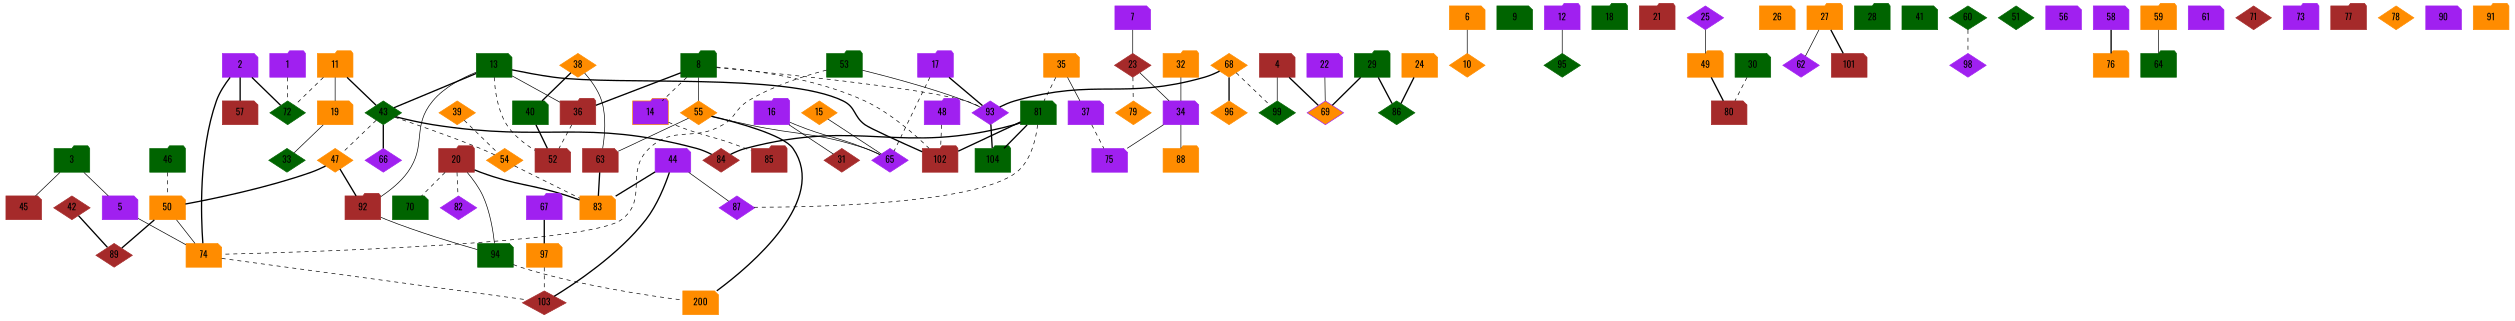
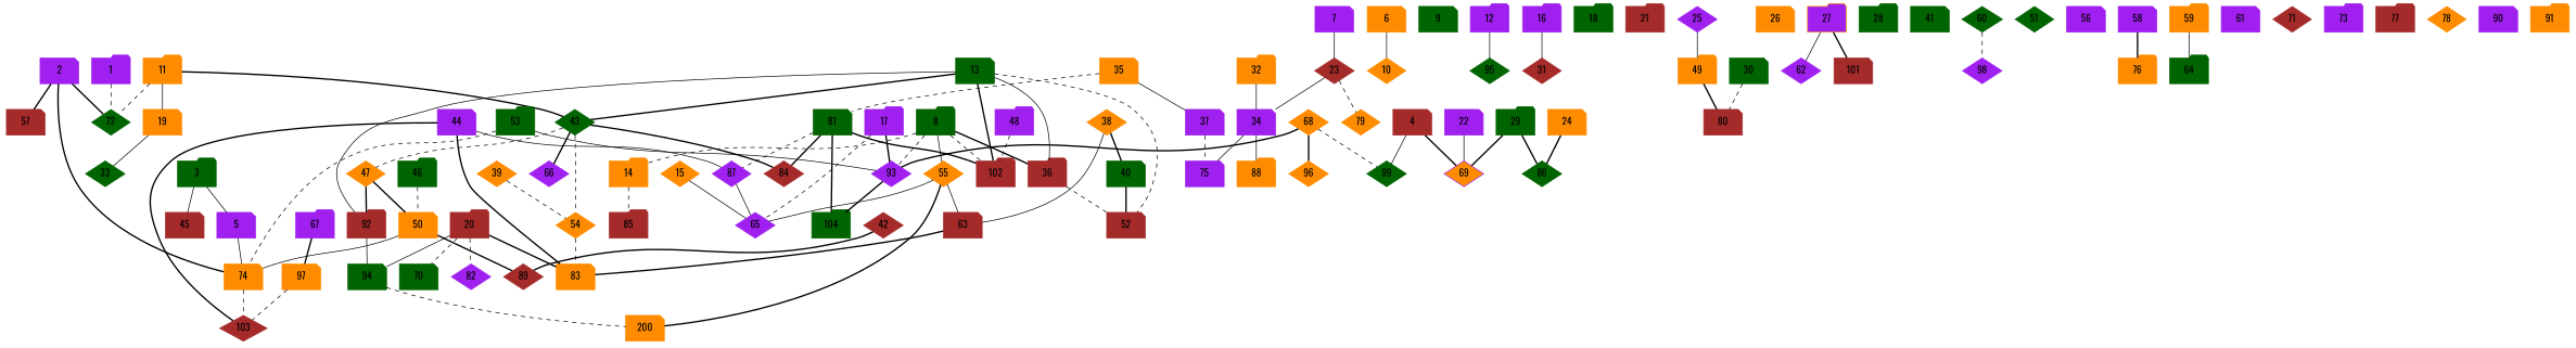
  graph {
    fontname=Oswald
    node [color=darkorange fontname=Oswald shape=note style=filled]
    edge [fontname=Oswald style=bold]
    1 [color=purple shape=folder]
    72 [color=darkgreen shape=diamond]
    2 [color=purple]
    57 [color=brown]
    74
    103 [color=brown shape=diamond]
    3 [color=darkgreen shape=folder]
    5 [color=purple]
    45 [color=brown]
    4 [color=brown]
    69 [color=purple fillcolor=darkorange shape=diamond]
    99 [color=darkgreen shape=diamond]
    10 [shape=diamond]
    6
    7 [color=purple]
    23 [color=brown shape=diamond]
    34 [color=purple]
    79 [shape=diamond]
    8 [color=darkgreen shape=folder]
-   14 [shape=folder fillcolor=purple]
+   14 [shape=folder]
    36 [color=brown shape=folder]
    55 [shape=diamond]
    93 [color=purple shape=diamond]
    102 [color=brown shape=folder]
    85 [color=brown shape=folder]
    52 [color=brown]
    65 [color=purple shape=diamond]
    63 [color=brown]
    n29 [label=200]
    104 [color=darkgreen shape=folder]
    9 [color=darkgreen]
    11 [shape=folder]
    19
    43 [color=darkgreen shape=diamond]
    33 [color=darkgreen shape=diamond]
    54 [shape=diamond]
    47 [shape=diamond]
    66 [color=purple shape=diamond]
    84 [color=brown shape=diamond]
    12 [color=purple shape=folder]
    95 [color=darkgreen shape=diamond]
    13 [color=darkgreen]
    92 [color=brown shape=folder]
    94 [color=darkgreen]
    15 [shape=diamond]
    16 [color=purple shape=folder]
    31 [color=brown shape=diamond]
    17 [color=purple shape=folder]
    18 [color=darkgreen shape=folder]
    20 [color=brown shape=folder]
    70 [color=darkgreen]
    82 [color=purple shape=diamond]
    83
    21 [color=brown shape=folder]
    22 [color=purple]
    75 [color=purple]
    88 [shape=folder]
    86 [color=darkgreen shape=diamond]
    24
    25 [color=purple shape=diamond]
    49 [shape=folder]
    80 [color=brown]
    26
-   27 [shape=folder]
+   27 [shape=folder fillcolor=purple]
    62 [color=purple shape=diamond]
    101 [color=brown]
    28 [color=darkgreen shape=folder]
    29 [color=darkgreen shape=folder]
    30 [color=darkgreen]
    32 [shape=folder]
    37 [color=purple]
    35
    81 [color=darkgreen]
    87 [color=purple shape=diamond]
    38 [shape=diamond]
    40 [color=darkgreen]
    39 [shape=diamond]
    41 [color=darkgreen]
    42 [color=brown shape=diamond]
    89 [color=brown shape=diamond]
    50
    44 [color=purple]
    98 [color=purple shape=diamond]
    46 [color=darkgreen shape=folder]
    48 [color=purple shape=folder]
    51 [color=darkgreen shape=diamond]
    53 [color=darkgreen shape=folder]
    56 [color=purple]
    58 [color=purple]
    76 [shape=folder]
    59 [shape=folder]
    64 [color=darkgreen shape=folder]
    60 [color=darkgreen shape=diamond]
    61 [color=purple]
    67 [color=purple shape=folder]
    97
    68 [shape=diamond]
    96 [shape=diamond]
    71 [color=brown shape=diamond]
    73 [color=purple shape=folder]
    77 [color=brown shape=folder]
    78 [shape=diamond]
    90 [color=purple]
    91 [shape=folder]
    1 -- 72 [style=dashed]
    2 -- 72
    2 -- 57
    2 -- 74
    74 -- 103 [style=dashed]
    3 -- 5 [style=solid]
    3 -- 45 [style=solid]
    5 -- 74 [style=solid]
    4 -- 69
    4 -- 99 [style=solid]
    6 -- 10 [style=solid]
    7 -- 23 [style=solid]
    23 -- 34 [style=solid]
    23 -- 79 [style=dashed]
    34 -- 75 [style=solid]
    34 -- 88 [style=solid]
    8 -- 14 [style=dashed]
    8 -- 36
    8 -- 55 [style=solid]
    8 -- 93 [style=dashed]
    8 -- 102 [style=dashed]
    14 -- 85 [style=dashed]
    36 -- 52 [style=dashed]
    55 -- 65 [style=solid]
    55 -- 63 [style=solid]
    55 -- n29
    93 -- 104
    63 -- 83
    11 -- 72 [style=dashed]
    11 -- 19 [style=solid]
    11 -- 43
    19 -- 33 [style=solid]
    43 -- 54 [style=dashed]
    43 -- 47 [style=dashed]
    43 -- 66
    43 -- 84
    54 -- 83 [style=dashed]
    47 -- 92
    47 -- 50
    12 -- 95 [style=solid]
    13 -- 36 [style=solid]
    13 -- 102
    13 -- 52 [style=dashed]
    13 -- 43
    13 -- 92 [style=solid]
    92 -- 94 [style=solid]
    94 -- n29 [style=dashed]
    15 -- 65 [style=solid]
-   16 -- 65 [style=solid]
+   87 -- 65 [style=solid]
    16 -- 31 [style=solid]
    17 -- 93
    17 -- 65 [style=dashed]
    20 -- 94 [style=solid]
    20 -- 70 [style=dashed]
    20 -- 82 [style=dashed]
    20 -- 83
    22 -- 69 [style=solid]
    24 -- 86
    25 -- 49 [style=solid]
    49 -- 80
    27 -- 62 [style=solid]
    27 -- 101
    29 -- 69
    29 -- 86
    30 -- 80 [style=dashed]
    32 -- 34 [style=solid]
    37 -- 75 [style=dashed]
    35 -- 37 [style=solid]
    35 -- 81 [style=dashed]
    81 -- 102
    81 -- 104
    81 -- 84
    81 -- 87 [style=dashed]
    38 -- 63 [style=solid]
    38 -- 40
    40 -- 52
    39 -- 54 [style=dashed]
    42 -- 89
    50 -- 74 [style=solid]
    50 -- 89
    44 -- 103
    44 -- 83
    44 -- 87 [style=solid]
    46 -- 50 [style=dashed]
    48 -- 102 [style=dashed]
    53 -- 74 [style=dashed]
    53 -- 93 [style=solid]
    58 -- 76
    59 -- 64 [style=solid]
    60 -- 98 [style=dashed]
    67 -- 97
    97 -- 103 [style=dashed]
    68 -- 99 [style=dashed]
    68 -- 93
    68 -- 96
  }
